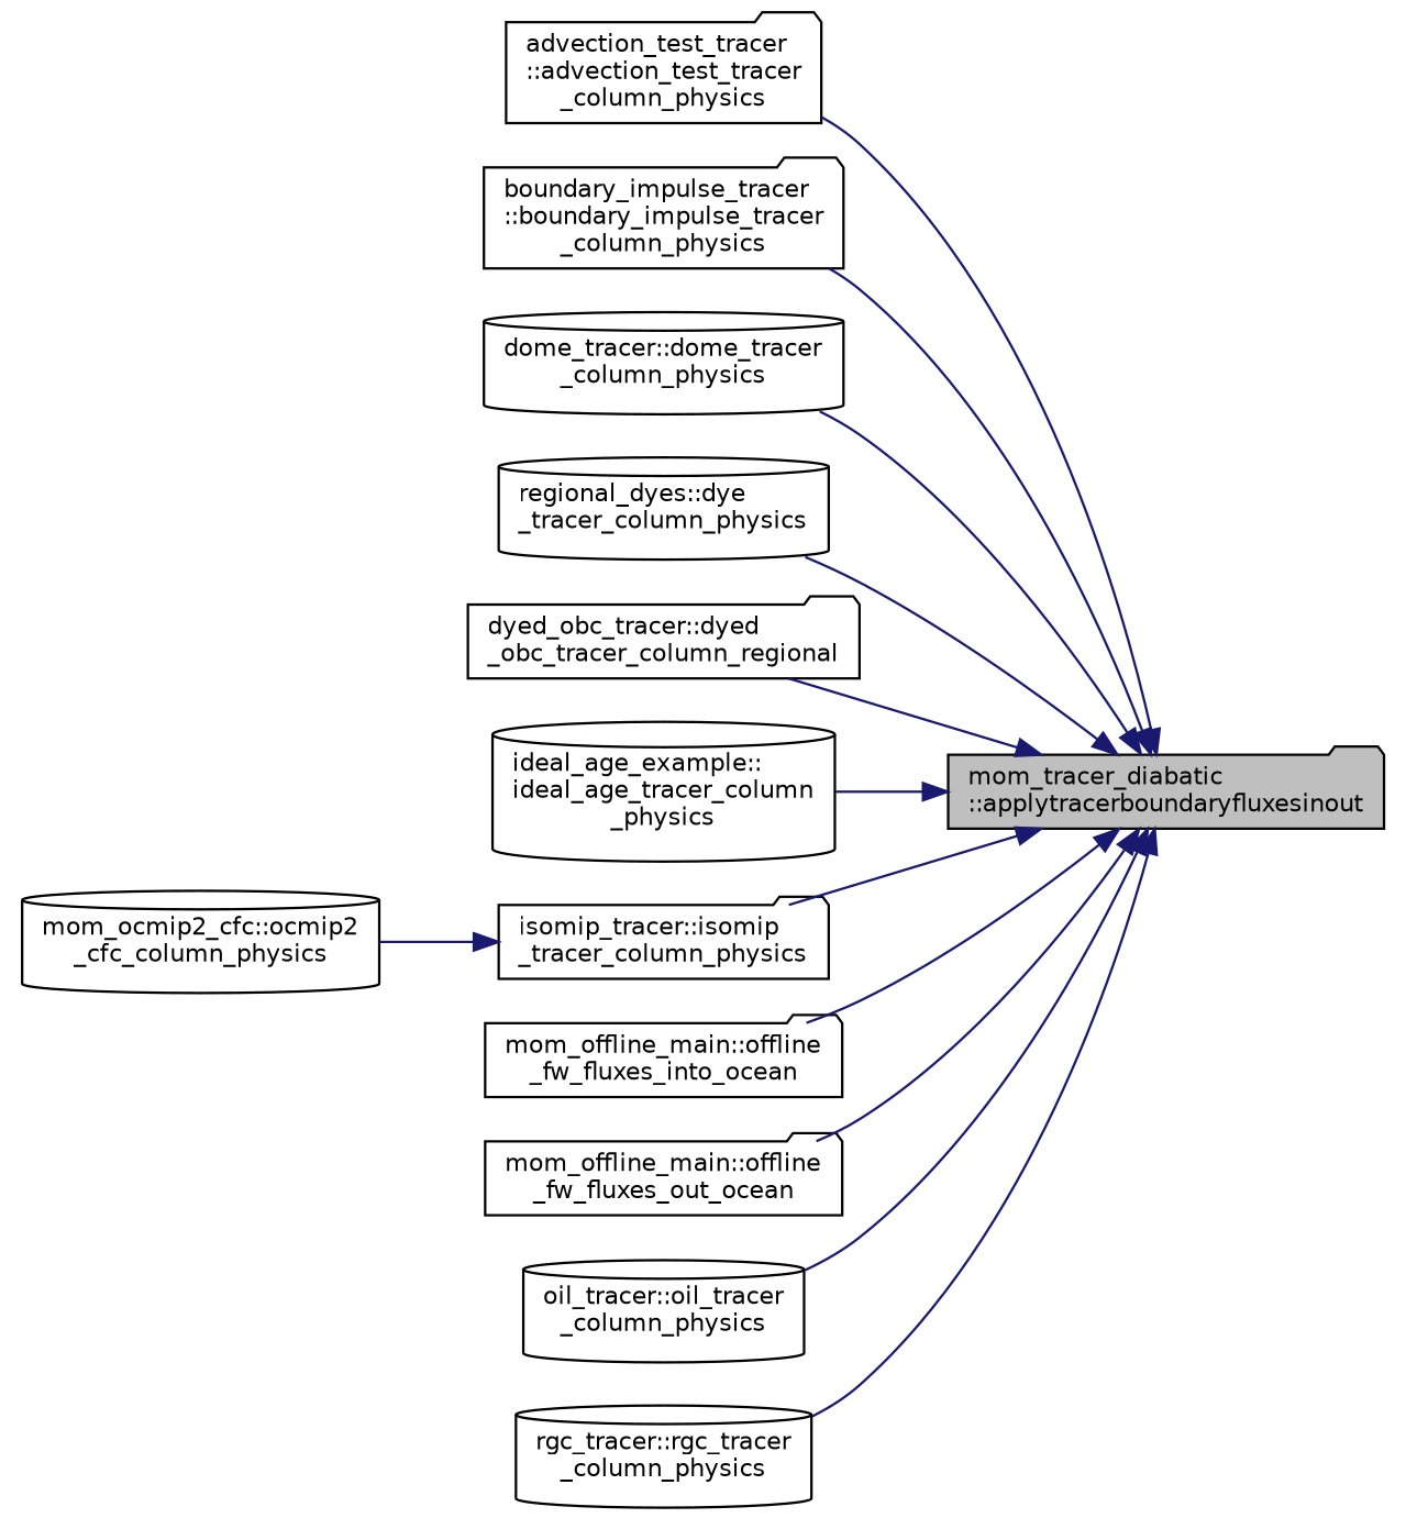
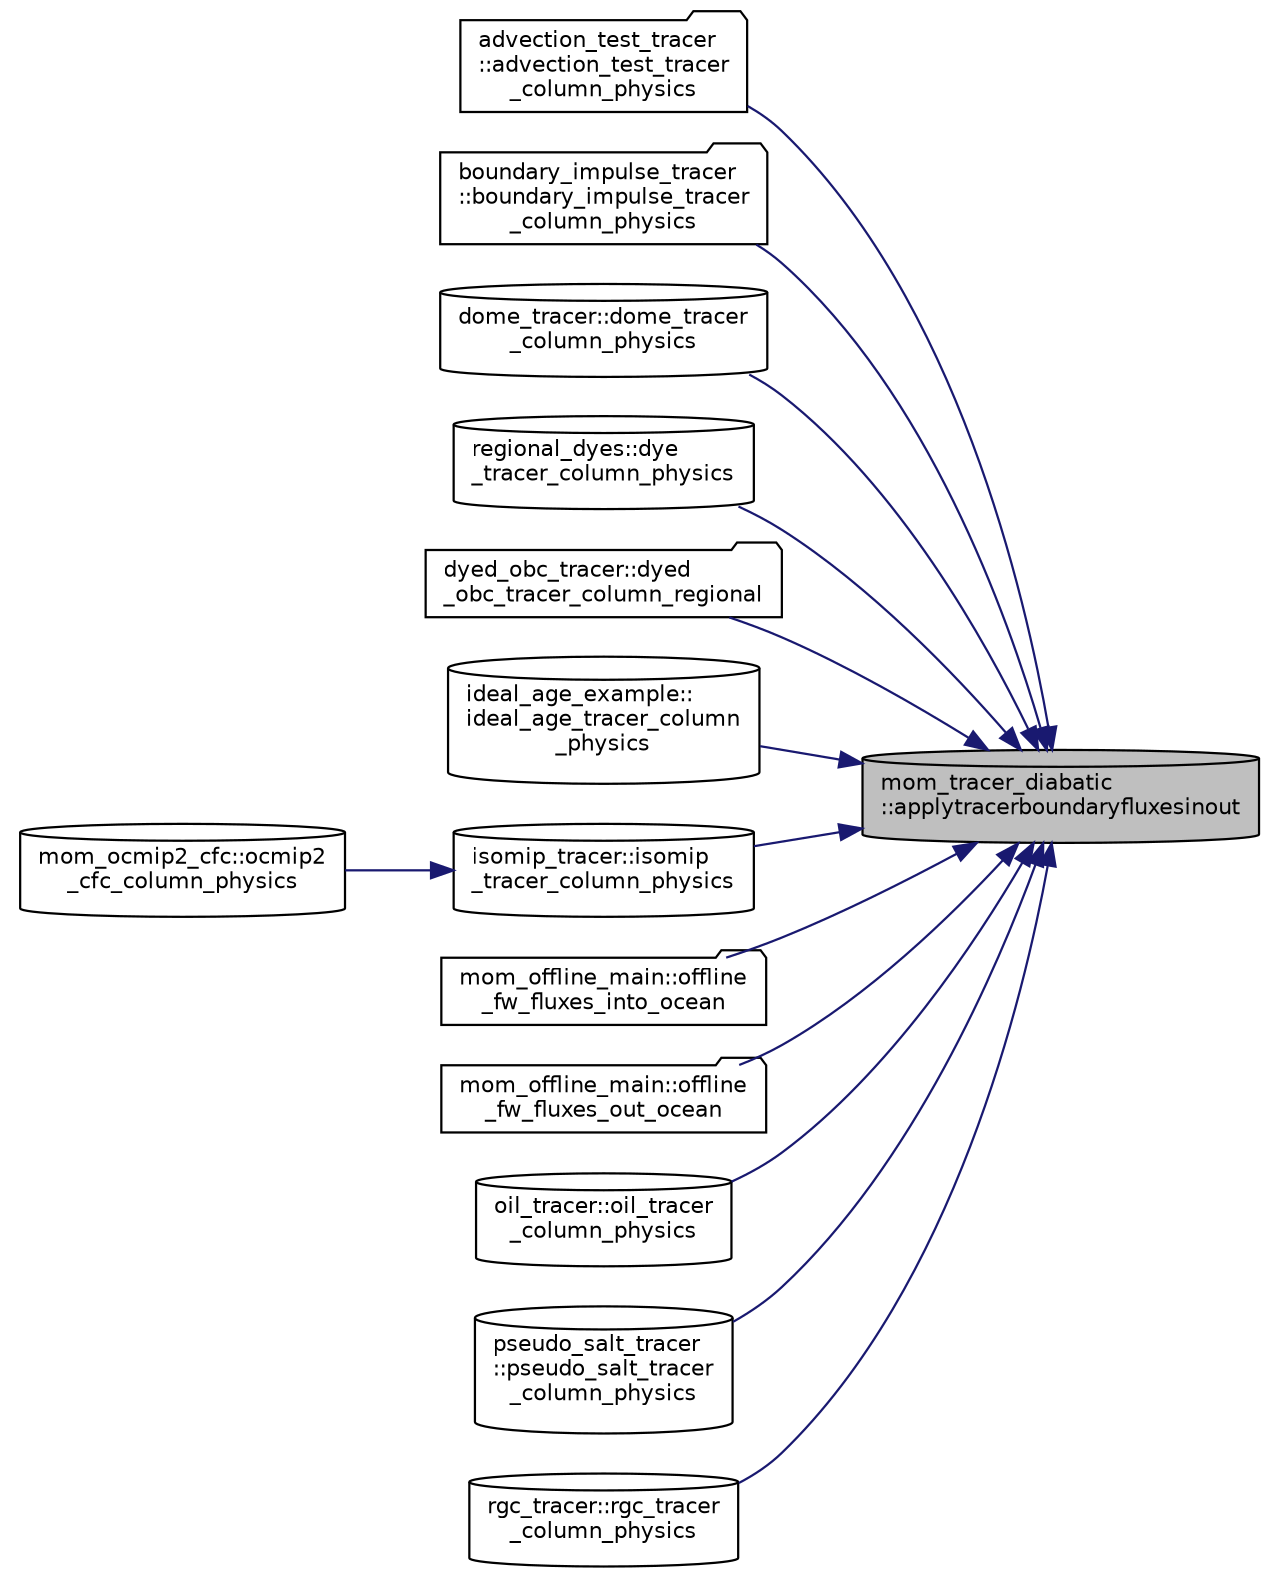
  digraph {
    rankdir=RL
    node [color=black fillcolor=white fontname=Helvetica fontsize=10 shape=cylinder style=filled]
    edge [color=midnightblue dir=back fontname=Helvetica fontsize=10 labelfontname=Helvetica labelfontsize=10 style=solid]
-   n1 [fillcolor=grey75 fontcolor=black height=0.2 label="mom_tracer_diabatic\l::applytracerboundaryfluxesinout" shape=folder width=0.4]
+   n1 [fillcolor=grey75 fontcolor=black height=0.2 label="mom_tracer_diabatic\l::applytracerboundaryfluxesinout" width=0.4]
    n2 [height=0.2 label="advection_test_tracer\l::advection_test_tracer\l_column_physics" shape=folder width=0.4]
    n3 [height=0.2 label="boundary_impulse_tracer\l::boundary_impulse_tracer\l_column_physics" shape=folder width=0.4]
    n4 [height=0.2 label="dome_tracer::dome_tracer\l_column_physics" width=0.4]
    n5 [height=0.2 label="regional_dyes::dye\l_tracer_column_physics" width=0.4]
    n6 [height=0.2 label="dyed_obc_tracer::dyed\l_obc_tracer_column_regional" shape=folder width=0.4]
    n7 [height=0.2 label="ideal_age_example::\lideal_age_tracer_column\l_physics" width=0.4]
-   n8 [height=0.2 label="isomip_tracer::isomip\l_tracer_column_physics" shape=folder width=0.4]
+   n8 [height=0.2 label="isomip_tracer::isomip\l_tracer_column_physics" width=0.4]
    n9 [height=0.2 label="mom_offline_main::offline\l_fw_fluxes_into_ocean" shape=folder width=0.4]
    n10 [height=0.2 label="mom_offline_main::offline\l_fw_fluxes_out_ocean" shape=folder width=0.4]
    n11 [height=0.2 label="oil_tracer::oil_tracer\l_column_physics" width=0.4]
+   n12 [height=0.2 label="pseudo_salt_tracer\l::pseudo_salt_tracer\l_column_physics" width=0.4]
    n13 [height=0.2 label="rgc_tracer::rgc_tracer\l_column_physics" width=0.4]
    n14 [height=0.2 label="mom_ocmip2_cfc::ocmip2\l_cfc_column_physics" width=0.4]
    n1 -> n2
    n1 -> n3
    n1 -> n4
    n1 -> n5
    n1 -> n6
    n1 -> n7
    n1 -> n8
    n1 -> n9
    n1 -> n10
    n1 -> n11
+   n1 -> n12
    n1 -> n13
    n8 -> n14
  }
